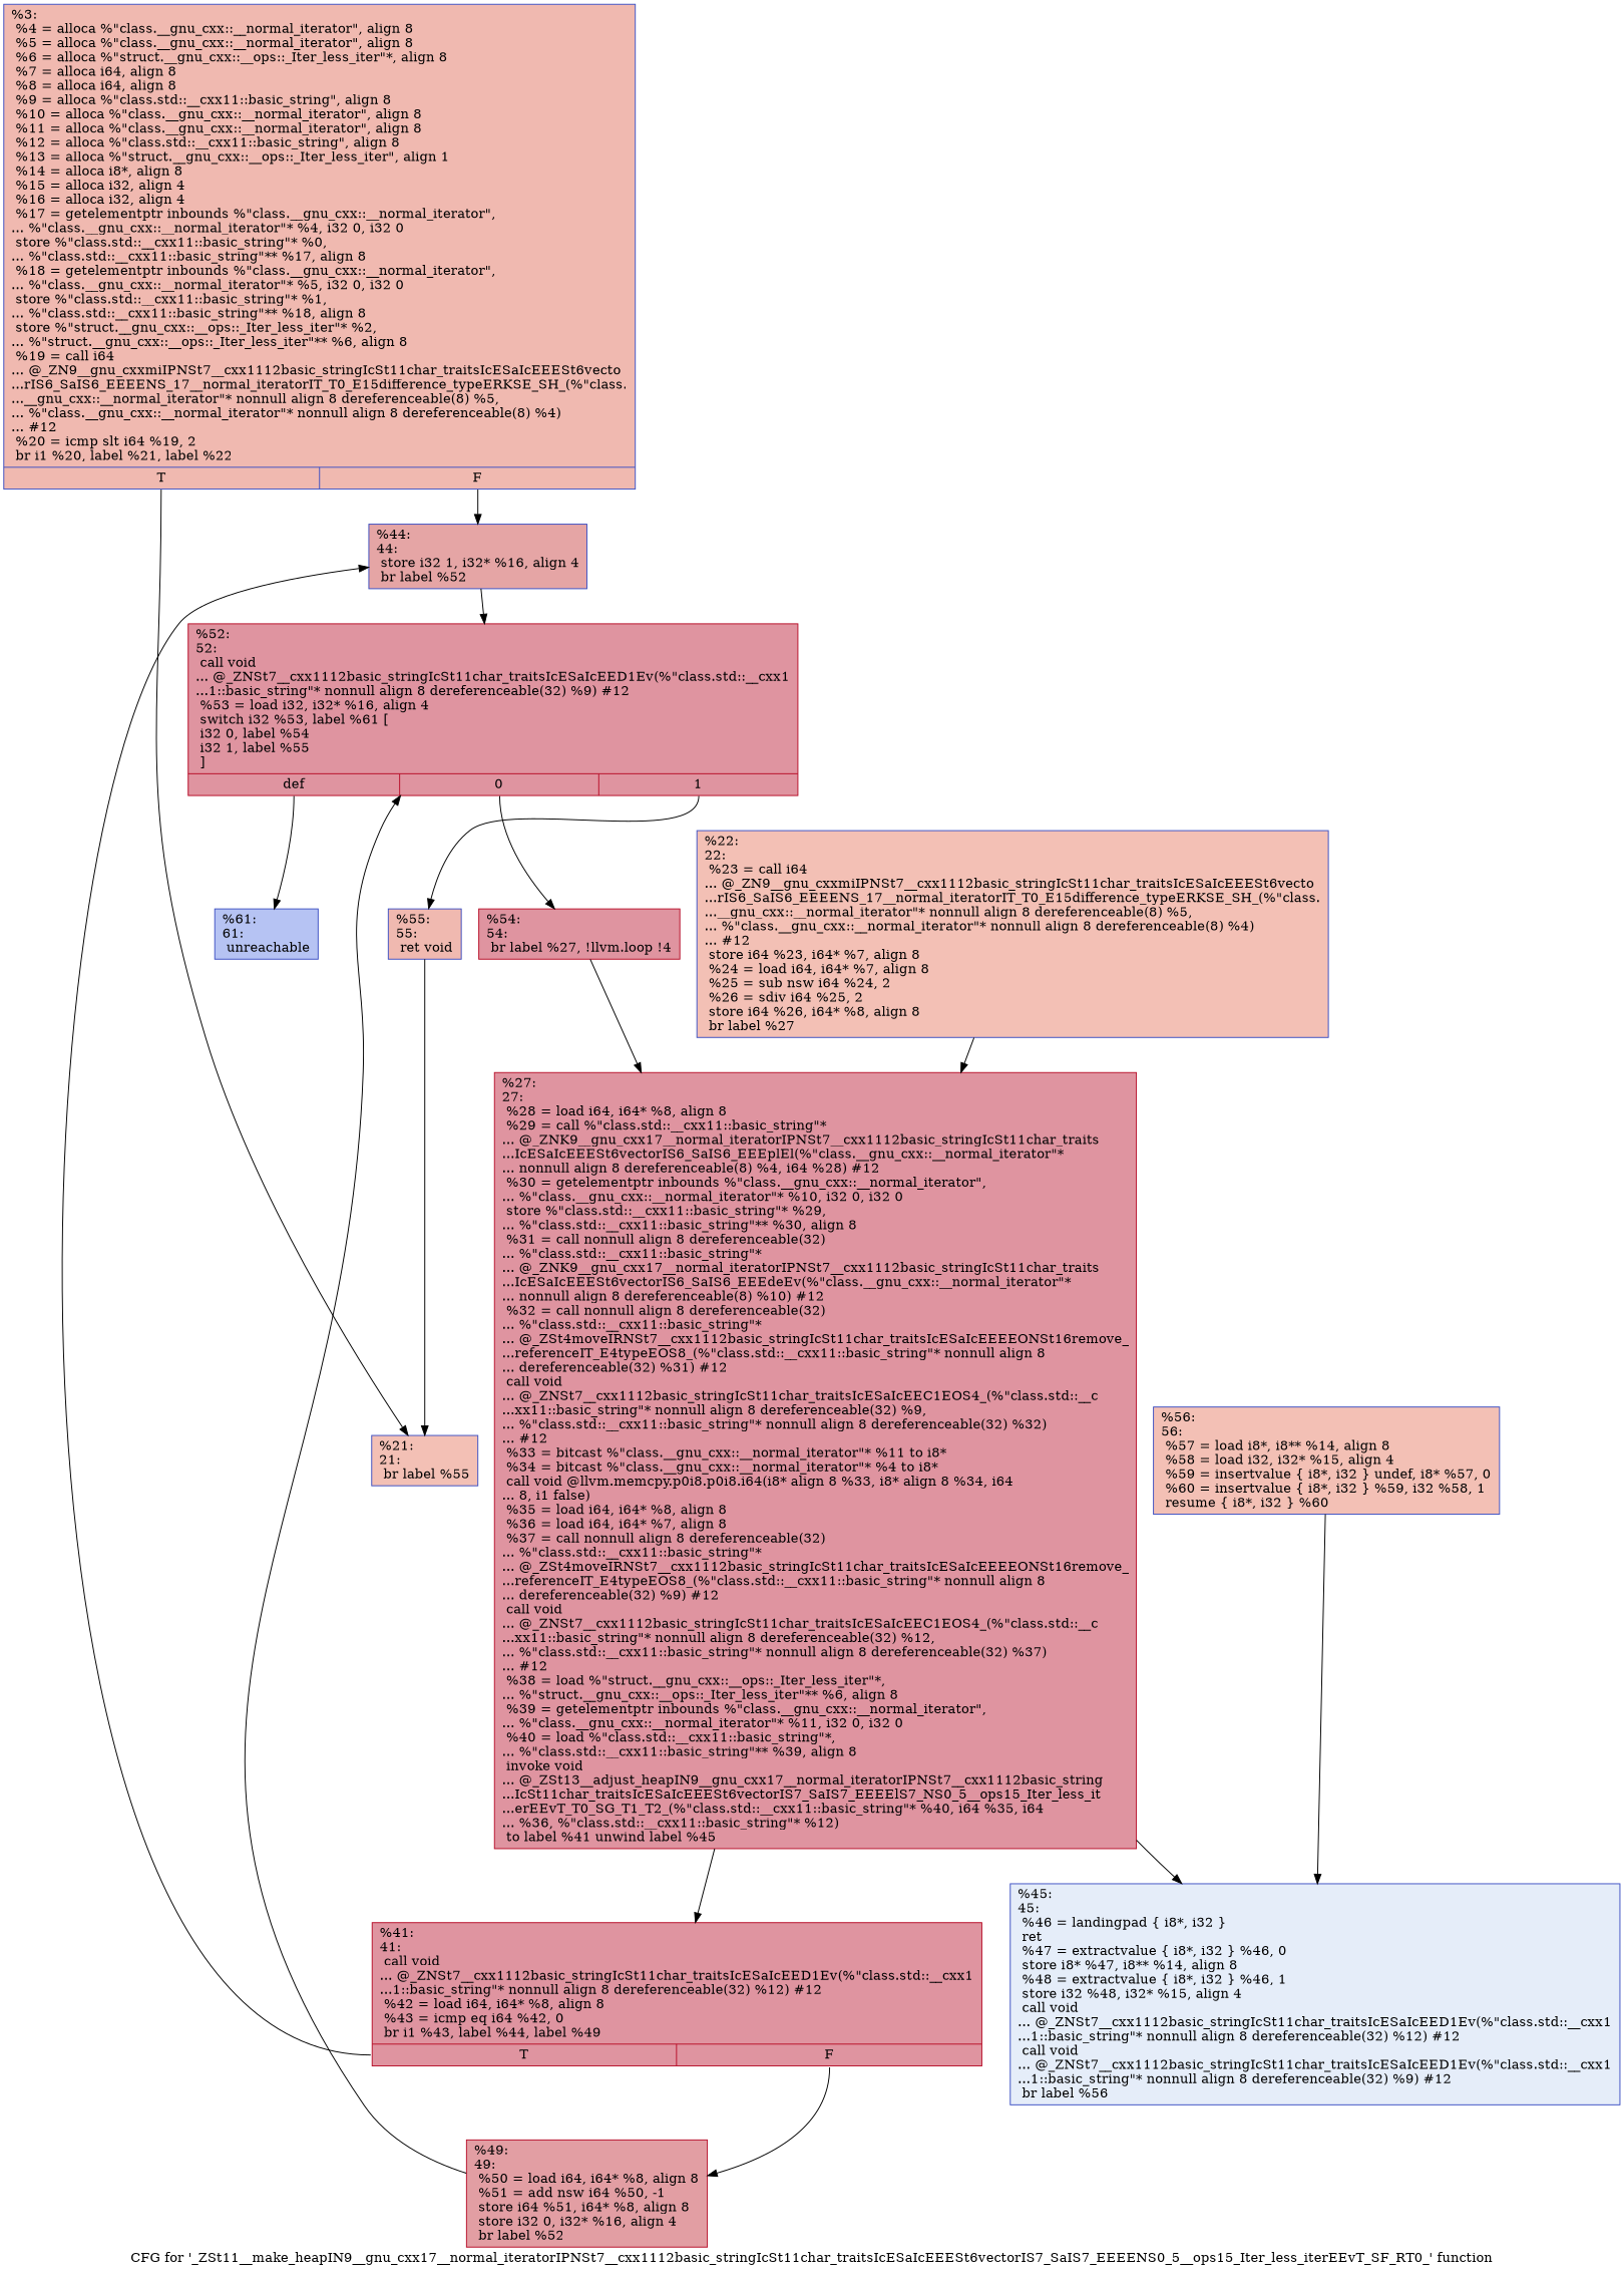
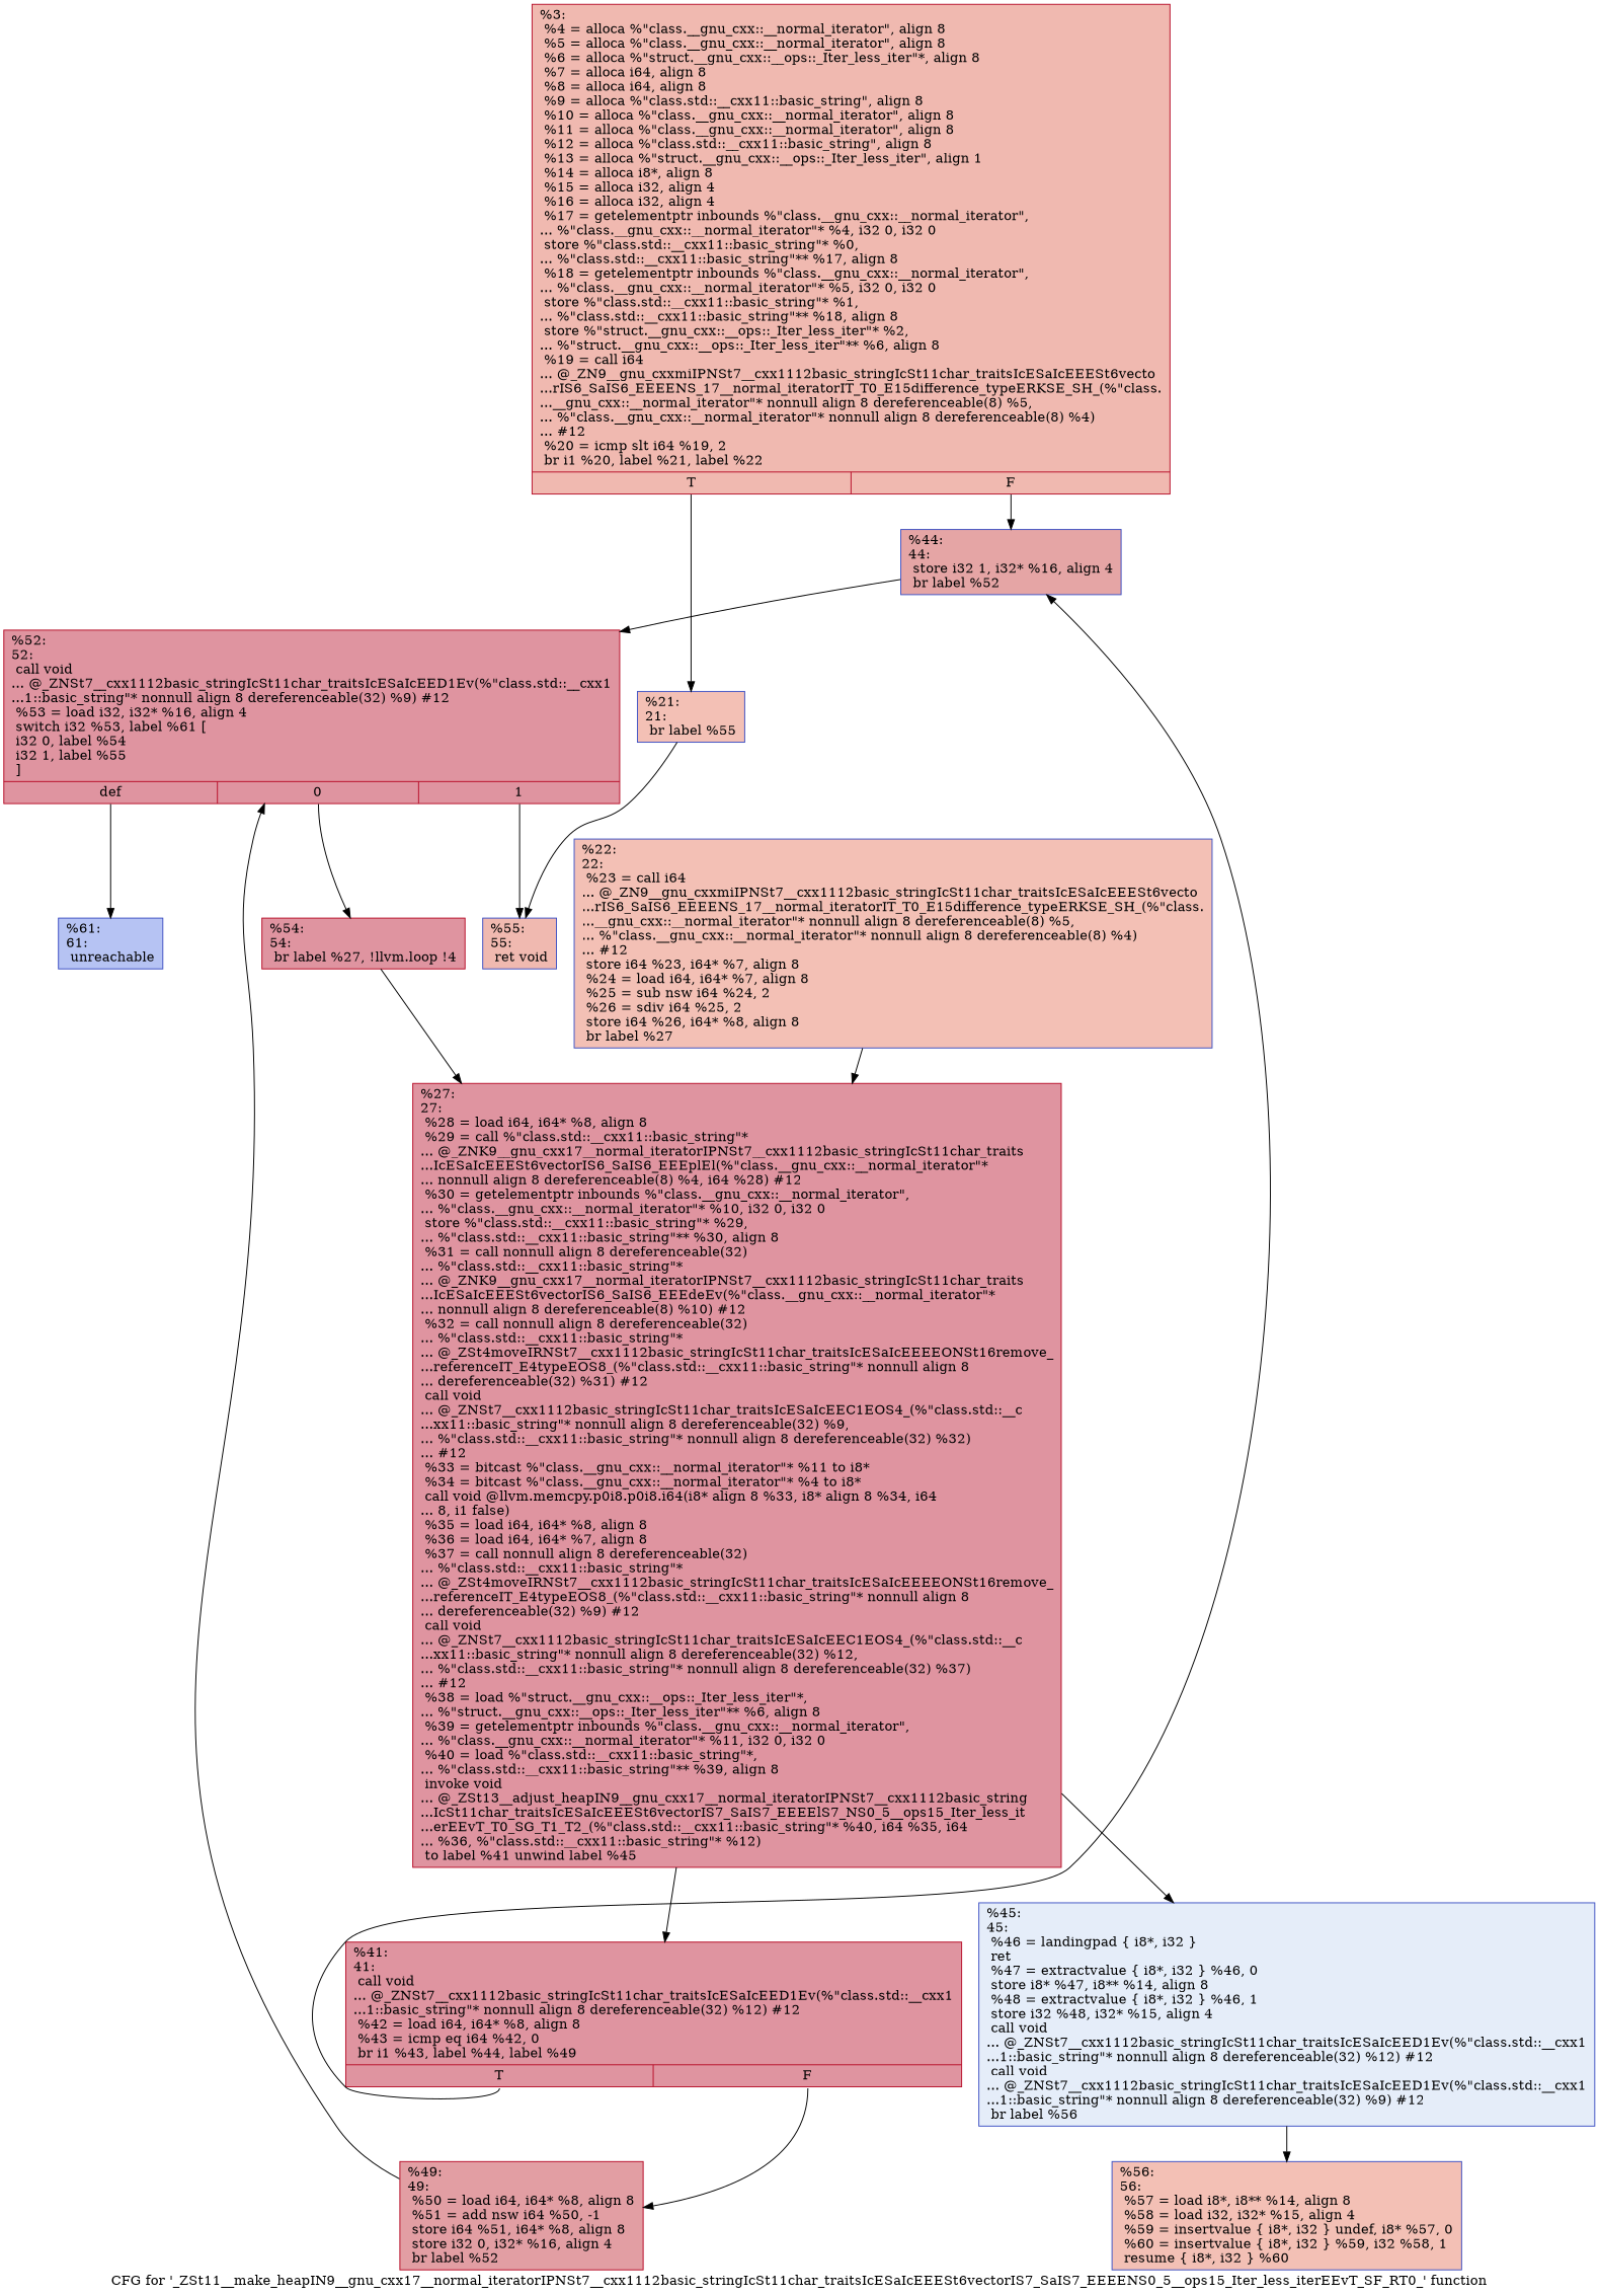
  digraph {
    label="CFG for '_ZSt11__make_heapIN9__gnu_cxx17__normal_iteratorIPNSt7__cxx1112basic_stringIcSt11char_traitsIcESaIcEEESt6vectorIS7_SaIS7_EEEENS0_5__ops15_Iter_less_iterEEvT_SF_RT0_' function"
    node [color="#3d50c3ff" fillcolor="#b70d2870" shape=record style=filled]
-   n1 [fillcolor="#de614d70" label="{%3:\l  %4 = alloca %\"class.__gnu_cxx::__normal_iterator\", align 8\l  %5 = alloca %\"class.__gnu_cxx::__normal_iterator\", align 8\l  %6 = alloca %\"struct.__gnu_cxx::__ops::_Iter_less_iter\"*, align 8\l  %7 = alloca i64, align 8\l  %8 = alloca i64, align 8\l  %9 = alloca %\"class.std::__cxx11::basic_string\", align 8\l  %10 = alloca %\"class.__gnu_cxx::__normal_iterator\", align 8\l  %11 = alloca %\"class.__gnu_cxx::__normal_iterator\", align 8\l  %12 = alloca %\"class.std::__cxx11::basic_string\", align 8\l  %13 = alloca %\"struct.__gnu_cxx::__ops::_Iter_less_iter\", align 1\l  %14 = alloca i8*, align 8\l  %15 = alloca i32, align 4\l  %16 = alloca i32, align 4\l  %17 = getelementptr inbounds %\"class.__gnu_cxx::__normal_iterator\",\l... %\"class.__gnu_cxx::__normal_iterator\"* %4, i32 0, i32 0\l  store %\"class.std::__cxx11::basic_string\"* %0,\l... %\"class.std::__cxx11::basic_string\"** %17, align 8\l  %18 = getelementptr inbounds %\"class.__gnu_cxx::__normal_iterator\",\l... %\"class.__gnu_cxx::__normal_iterator\"* %5, i32 0, i32 0\l  store %\"class.std::__cxx11::basic_string\"* %1,\l... %\"class.std::__cxx11::basic_string\"** %18, align 8\l  store %\"struct.__gnu_cxx::__ops::_Iter_less_iter\"* %2,\l... %\"struct.__gnu_cxx::__ops::_Iter_less_iter\"** %6, align 8\l  %19 = call i64\l... @_ZN9__gnu_cxxmiIPNSt7__cxx1112basic_stringIcSt11char_traitsIcESaIcEEESt6vecto\l...rIS6_SaIS6_EEEENS_17__normal_iteratorIT_T0_E15difference_typeERKSE_SH_(%\"class.\l...__gnu_cxx::__normal_iterator\"* nonnull align 8 dereferenceable(8) %5,\l... %\"class.__gnu_cxx::__normal_iterator\"* nonnull align 8 dereferenceable(8) %4)\l... #12\l  %20 = icmp slt i64 %19, 2\l  br i1 %20, label %21, label %22\l|{<s0>T|<s1>F}}"]
+   n1 [color="#b70d28ff" fillcolor="#de614d70" label="{%3:\l  %4 = alloca %\"class.__gnu_cxx::__normal_iterator\", align 8\l  %5 = alloca %\"class.__gnu_cxx::__normal_iterator\", align 8\l  %6 = alloca %\"struct.__gnu_cxx::__ops::_Iter_less_iter\"*, align 8\l  %7 = alloca i64, align 8\l  %8 = alloca i64, align 8\l  %9 = alloca %\"class.std::__cxx11::basic_string\", align 8\l  %10 = alloca %\"class.__gnu_cxx::__normal_iterator\", align 8\l  %11 = alloca %\"class.__gnu_cxx::__normal_iterator\", align 8\l  %12 = alloca %\"class.std::__cxx11::basic_string\", align 8\l  %13 = alloca %\"struct.__gnu_cxx::__ops::_Iter_less_iter\", align 1\l  %14 = alloca i8*, align 8\l  %15 = alloca i32, align 4\l  %16 = alloca i32, align 4\l  %17 = getelementptr inbounds %\"class.__gnu_cxx::__normal_iterator\",\l... %\"class.__gnu_cxx::__normal_iterator\"* %4, i32 0, i32 0\l  store %\"class.std::__cxx11::basic_string\"* %0,\l... %\"class.std::__cxx11::basic_string\"** %17, align 8\l  %18 = getelementptr inbounds %\"class.__gnu_cxx::__normal_iterator\",\l... %\"class.__gnu_cxx::__normal_iterator\"* %5, i32 0, i32 0\l  store %\"class.std::__cxx11::basic_string\"* %1,\l... %\"class.std::__cxx11::basic_string\"** %18, align 8\l  store %\"struct.__gnu_cxx::__ops::_Iter_less_iter\"* %2,\l... %\"struct.__gnu_cxx::__ops::_Iter_less_iter\"** %6, align 8\l  %19 = call i64\l... @_ZN9__gnu_cxxmiIPNSt7__cxx1112basic_stringIcSt11char_traitsIcESaIcEEESt6vecto\l...rIS6_SaIS6_EEEENS_17__normal_iteratorIT_T0_E15difference_typeERKSE_SH_(%\"class.\l...__gnu_cxx::__normal_iterator\"* nonnull align 8 dereferenceable(8) %5,\l... %\"class.__gnu_cxx::__normal_iterator\"* nonnull align 8 dereferenceable(8) %4)\l... #12\l  %20 = icmp slt i64 %19, 2\l  br i1 %20, label %21, label %22\l|{<s0>T|<s1>F}}"]
    n2 [fillcolor="#e5705870" label="{%21:\l21:                                               \l  br label %55\l}"]
    n3 [fillcolor="#c5333470" label="{%44:\l44:                                               \l  store i32 1, i32* %16, align 4\l  br label %52\l}"]
    n4 [fillcolor="#de614d70" label="{%55:\l55:                                               \l  ret void\l}"]
    n5 [fillcolor="#e5705870" label="{%22:\l22:                                               \l  %23 = call i64\l... @_ZN9__gnu_cxxmiIPNSt7__cxx1112basic_stringIcSt11char_traitsIcESaIcEEESt6vecto\l...rIS6_SaIS6_EEEENS_17__normal_iteratorIT_T0_E15difference_typeERKSE_SH_(%\"class.\l...__gnu_cxx::__normal_iterator\"* nonnull align 8 dereferenceable(8) %5,\l... %\"class.__gnu_cxx::__normal_iterator\"* nonnull align 8 dereferenceable(8) %4)\l... #12\l  store i64 %23, i64* %7, align 8\l  %24 = load i64, i64* %7, align 8\l  %25 = sub nsw i64 %24, 2\l  %26 = sdiv i64 %25, 2\l  store i64 %26, i64* %8, align 8\l  br label %27\l}"]
    n6 [color="#b70d28ff" label="{%27:\l27:                                               \l  %28 = load i64, i64* %8, align 8\l  %29 = call %\"class.std::__cxx11::basic_string\"*\l... @_ZNK9__gnu_cxx17__normal_iteratorIPNSt7__cxx1112basic_stringIcSt11char_traits\l...IcESaIcEEESt6vectorIS6_SaIS6_EEEplEl(%\"class.__gnu_cxx::__normal_iterator\"*\l... nonnull align 8 dereferenceable(8) %4, i64 %28) #12\l  %30 = getelementptr inbounds %\"class.__gnu_cxx::__normal_iterator\",\l... %\"class.__gnu_cxx::__normal_iterator\"* %10, i32 0, i32 0\l  store %\"class.std::__cxx11::basic_string\"* %29,\l... %\"class.std::__cxx11::basic_string\"** %30, align 8\l  %31 = call nonnull align 8 dereferenceable(32)\l... %\"class.std::__cxx11::basic_string\"*\l... @_ZNK9__gnu_cxx17__normal_iteratorIPNSt7__cxx1112basic_stringIcSt11char_traits\l...IcESaIcEEESt6vectorIS6_SaIS6_EEEdeEv(%\"class.__gnu_cxx::__normal_iterator\"*\l... nonnull align 8 dereferenceable(8) %10) #12\l  %32 = call nonnull align 8 dereferenceable(32)\l... %\"class.std::__cxx11::basic_string\"*\l... @_ZSt4moveIRNSt7__cxx1112basic_stringIcSt11char_traitsIcESaIcEEEEONSt16remove_\l...referenceIT_E4typeEOS8_(%\"class.std::__cxx11::basic_string\"* nonnull align 8\l... dereferenceable(32) %31) #12\l  call void\l... @_ZNSt7__cxx1112basic_stringIcSt11char_traitsIcESaIcEEC1EOS4_(%\"class.std::__c\l...xx11::basic_string\"* nonnull align 8 dereferenceable(32) %9,\l... %\"class.std::__cxx11::basic_string\"* nonnull align 8 dereferenceable(32) %32)\l... #12\l  %33 = bitcast %\"class.__gnu_cxx::__normal_iterator\"* %11 to i8*\l  %34 = bitcast %\"class.__gnu_cxx::__normal_iterator\"* %4 to i8*\l  call void @llvm.memcpy.p0i8.p0i8.i64(i8* align 8 %33, i8* align 8 %34, i64\l... 8, i1 false)\l  %35 = load i64, i64* %8, align 8\l  %36 = load i64, i64* %7, align 8\l  %37 = call nonnull align 8 dereferenceable(32)\l... %\"class.std::__cxx11::basic_string\"*\l... @_ZSt4moveIRNSt7__cxx1112basic_stringIcSt11char_traitsIcESaIcEEEEONSt16remove_\l...referenceIT_E4typeEOS8_(%\"class.std::__cxx11::basic_string\"* nonnull align 8\l... dereferenceable(32) %9) #12\l  call void\l... @_ZNSt7__cxx1112basic_stringIcSt11char_traitsIcESaIcEEC1EOS4_(%\"class.std::__c\l...xx11::basic_string\"* nonnull align 8 dereferenceable(32) %12,\l... %\"class.std::__cxx11::basic_string\"* nonnull align 8 dereferenceable(32) %37)\l... #12\l  %38 = load %\"struct.__gnu_cxx::__ops::_Iter_less_iter\"*,\l... %\"struct.__gnu_cxx::__ops::_Iter_less_iter\"** %6, align 8\l  %39 = getelementptr inbounds %\"class.__gnu_cxx::__normal_iterator\",\l... %\"class.__gnu_cxx::__normal_iterator\"* %11, i32 0, i32 0\l  %40 = load %\"class.std::__cxx11::basic_string\"*,\l... %\"class.std::__cxx11::basic_string\"** %39, align 8\l  invoke void\l... @_ZSt13__adjust_heapIN9__gnu_cxx17__normal_iteratorIPNSt7__cxx1112basic_string\l...IcSt11char_traitsIcESaIcEEESt6vectorIS7_SaIS7_EEEElS7_NS0_5__ops15_Iter_less_it\l...erEEvT_T0_SG_T1_T2_(%\"class.std::__cxx11::basic_string\"* %40, i64 %35, i64\l... %36, %\"class.std::__cxx11::basic_string\"* %12)\l          to label %41 unwind label %45\l}"]
    n7 [color="#b70d28ff" label="{%41:\l41:                                               \l  call void\l... @_ZNSt7__cxx1112basic_stringIcSt11char_traitsIcESaIcEED1Ev(%\"class.std::__cxx1\l...1::basic_string\"* nonnull align 8 dereferenceable(32) %12) #12\l  %42 = load i64, i64* %8, align 8\l  %43 = icmp eq i64 %42, 0\l  br i1 %43, label %44, label %49\l|{<s0>T|<s1>F}}"]
    n8 [fillcolor="#c5d6f270" label="{%45:\l45:                                               \l  %46 = landingpad \{ i8*, i32 \}\l          ret\l  %47 = extractvalue \{ i8*, i32 \} %46, 0\l  store i8* %47, i8** %14, align 8\l  %48 = extractvalue \{ i8*, i32 \} %46, 1\l  store i32 %48, i32* %15, align 4\l  call void\l... @_ZNSt7__cxx1112basic_stringIcSt11char_traitsIcESaIcEED1Ev(%\"class.std::__cxx1\l...1::basic_string\"* nonnull align 8 dereferenceable(32) %12) #12\l  call void\l... @_ZNSt7__cxx1112basic_stringIcSt11char_traitsIcESaIcEED1Ev(%\"class.std::__cxx1\l...1::basic_string\"* nonnull align 8 dereferenceable(32) %9) #12\l  br label %56\l}"]
    n9 [color="#b70d28ff" fillcolor="#be242e70" label="{%49:\l49:                                               \l  %50 = load i64, i64* %8, align 8\l  %51 = add nsw i64 %50, -1\l  store i64 %51, i64* %8, align 8\l  store i32 0, i32* %16, align 4\l  br label %52\l}"]
    n10 [fillcolor="#e5705870" label="{%56:\l56:                                               \l  %57 = load i8*, i8** %14, align 8\l  %58 = load i32, i32* %15, align 4\l  %59 = insertvalue \{ i8*, i32 \} undef, i8* %57, 0\l  %60 = insertvalue \{ i8*, i32 \} %59, i32 %58, 1\l  resume \{ i8*, i32 \} %60\l}"]
    n11 [color="#b70d28ff" label="{%52:\l52:                                               \l  call void\l... @_ZNSt7__cxx1112basic_stringIcSt11char_traitsIcESaIcEED1Ev(%\"class.std::__cxx1\l...1::basic_string\"* nonnull align 8 dereferenceable(32) %9) #12\l  %53 = load i32, i32* %16, align 4\l  switch i32 %53, label %61 [\l    i32 0, label %54\l    i32 1, label %55\l  ]\l|{<s0>def|<s1>0|<s2>1}}"]
    n12 [fillcolor="#5977e370" label="{%61:\l61:                                               \l  unreachable\l}"]
    n13 [color="#b70d28ff" label="{%54:\l54:                                               \l  br label %27, !llvm.loop !4\l}"]
    n1 -> n2 [tailport=s0]
    n1 -> n3 [tailport=s1]
-   n4 -> n2
+   n2 -> n4
    n3 -> n11
    n5 -> n6
    n6 -> n7
    n6 -> n8
    n7 -> n3 [tailport=s0]
    n7 -> n9 [tailport=s1]
-   n10 -> n8
+   n8 -> n10
    n9 -> n11
    n11 -> n4 [tailport=s2]
    n11 -> n12 [tailport=s0]
    n11 -> n13 [tailport=s1]
    n13 -> n6
  }
